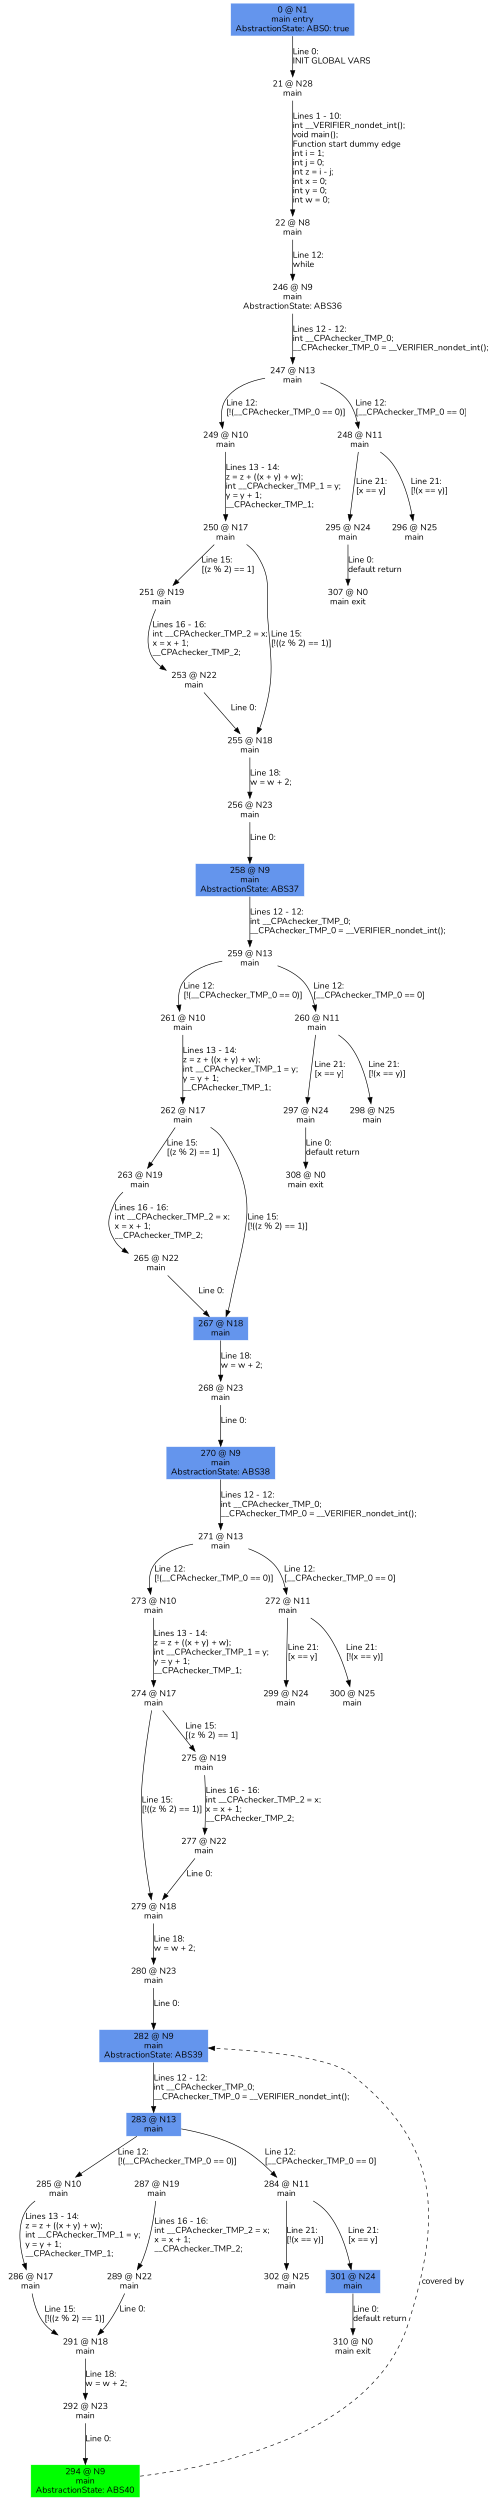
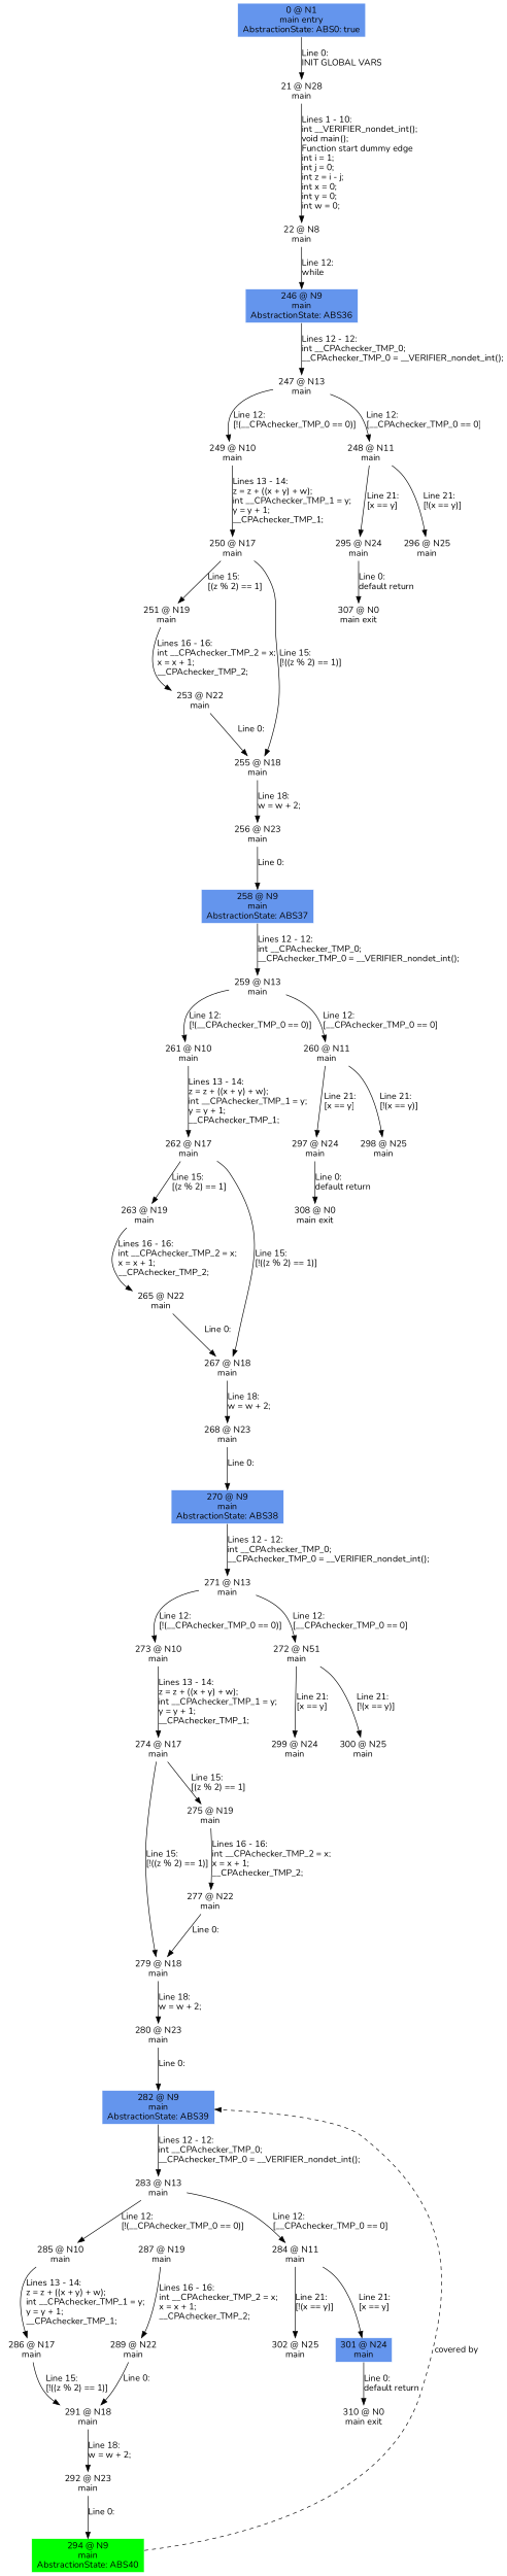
  digraph {
    fontname=Nunito
    node [color=white fontname=Nunito shape=box style=filled]
    edge [fontname=Nunito]
    n1 [fillcolor=cornflowerblue label="0 @ N1\nmain entry\nAbstractionState: ABS0: true\n"]
    n2 [label="21 @ N28\nmain\n"]
    n3 [label="22 @ N8\nmain\n"]
-   n4 [fillcolor=white label="246 @ N9\nmain\nAbstractionState: ABS36\n"]
+   n4 [fillcolor=cornflowerblue label="246 @ N9\nmain\nAbstractionState: ABS36\n"]
    n5 [label="247 @ N13\nmain\n"]
    n6 [label="249 @ N10\nmain\n"]
    n7 [label="248 @ N11\nmain\n"]
    n8 [label="250 @ N17\nmain\n"]
    n9 [label="296 @ N25\nmain\n"]
    n10 [label="295 @ N24\nmain\n"]
    n11 [label="255 @ N18\nmain\n"]
    n12 [label="251 @ N19\nmain\n"]
    n13 [label="256 @ N23\nmain\n"]
    n14 [label="253 @ N22\nmain\n"]
    n15 [fillcolor=cornflowerblue label="258 @ N9\nmain\nAbstractionState: ABS37\n"]
    n16 [label="259 @ N13\nmain\n"]
    n17 [label="261 @ N10\nmain\n"]
    n18 [label="260 @ N11\nmain\n"]
    n19 [label="262 @ N17\nmain\n"]
    n20 [label="298 @ N25\nmain\n"]
    n21 [label="297 @ N24\nmain\n"]
-   n22 [label="267 @ N18\nmain\n" fillcolor=cornflowerblue]
+   n22 [label="267 @ N18\nmain\n"]
    n23 [label="263 @ N19\nmain\n"]
    n24 [label="268 @ N23\nmain\n"]
    n25 [label="265 @ N22\nmain\n"]
    n26 [fillcolor=cornflowerblue label="270 @ N9\nmain\nAbstractionState: ABS38\n"]
    n27 [label="271 @ N13\nmain\n"]
    n28 [label="273 @ N10\nmain\n"]
-   n29 [label="272 @ N11\nmain\n"]
+   n29 [label="272 @ N51\nmain\n"]
    n30 [label="274 @ N17\nmain\n"]
    n31 [label="300 @ N25\nmain\n"]
    n32 [label="299 @ N24\nmain\n"]
    n33 [label="279 @ N18\nmain\n"]
    n34 [label="275 @ N19\nmain\n"]
    n35 [label="280 @ N23\nmain\n"]
    n36 [label="277 @ N22\nmain\n"]
    n37 [fillcolor=cornflowerblue label="282 @ N9\nmain\nAbstractionState: ABS39\n"]
-   n38 [label="283 @ N13\nmain\n" fillcolor=cornflowerblue]
+   n38 [label="283 @ N13\nmain\n"]
    n39 [label="285 @ N10\nmain\n"]
    n40 [label="284 @ N11\nmain\n"]
    n41 [label="286 @ N17\nmain\n"]
    n42 [label="302 @ N25\nmain\n"]
    n43 [fillcolor=cornflowerblue label="301 @ N24\nmain\n"]
    n44 [label="291 @ N18\nmain\n"]
    n45 [label="292 @ N23\nmain\n"]
    n46 [label="287 @ N19\nmain\n"]
    n47 [label="289 @ N22\nmain\n"]
    n48 [fillcolor=green label="294 @ N9\nmain\nAbstractionState: ABS40\n"]
    n49 [label="310 @ N0\nmain exit\n"]
    n50 [label="308 @ N0\nmain exit\n"]
    n51 [label="307 @ N0\nmain exit\n"]
    n1 -> n2 [label="Line 0: \lINIT GLOBAL VARS\l"]
    n2 -> n3 [label="Lines 1 - 10: \lint __VERIFIER_nondet_int();\lvoid main();\lFunction start dummy edge\lint i = 1;\lint j = 0;\lint z = i - j;\lint x = 0;\lint y = 0;\lint w = 0;\l"]
    n3 -> n4 [label="Line 12: \lwhile\l"]
    n4 -> n5 [label="Lines 12 - 12: \lint __CPAchecker_TMP_0;\l__CPAchecker_TMP_0 = __VERIFIER_nondet_int();\l"]
    n5 -> n6 [label="Line 12: \l[!(__CPAchecker_TMP_0 == 0)]\l"]
    n5 -> n7 [label="Line 12: \l[__CPAchecker_TMP_0 == 0]\l"]
    n6 -> n8 [label="Lines 13 - 14: \lz = z + ((x + y) + w);\lint __CPAchecker_TMP_1 = y;\ly = y + 1;\l__CPAchecker_TMP_1;\l"]
    n7 -> n9 [label="Line 21: \l[!(x == y)]\l"]
    n7 -> n10 [label="Line 21: \l[x == y]\l"]
    n8 -> n11 [label="Line 15: \l[!((z % 2) == 1)]\l"]
    n8 -> n12 [label="Line 15: \l[(z % 2) == 1]\l"]
    n10 -> n51 [label="Line 0: \ldefault return\l"]
    n11 -> n13 [label="Line 18: \lw = w + 2;\l"]
    n12 -> n14 [label="Lines 16 - 16: \lint __CPAchecker_TMP_2 = x;\lx = x + 1;\l__CPAchecker_TMP_2;\l"]
    n13 -> n15 [label="Line 0: \l\l"]
    n14 -> n11 [label="Line 0: \l\l"]
    n15 -> n16 [label="Lines 12 - 12: \lint __CPAchecker_TMP_0;\l__CPAchecker_TMP_0 = __VERIFIER_nondet_int();\l"]
    n16 -> n17 [label="Line 12: \l[!(__CPAchecker_TMP_0 == 0)]\l"]
    n16 -> n18 [label="Line 12: \l[__CPAchecker_TMP_0 == 0]\l"]
    n17 -> n19 [label="Lines 13 - 14: \lz = z + ((x + y) + w);\lint __CPAchecker_TMP_1 = y;\ly = y + 1;\l__CPAchecker_TMP_1;\l"]
    n18 -> n20 [label="Line 21: \l[!(x == y)]\l"]
    n18 -> n21 [label="Line 21: \l[x == y]\l"]
    n19 -> n22 [label="Line 15: \l[!((z % 2) == 1)]\l"]
    n19 -> n23 [label="Line 15: \l[(z % 2) == 1]\l"]
    n21 -> n50 [label="Line 0: \ldefault return\l"]
    n22 -> n24 [label="Line 18: \lw = w + 2;\l"]
    n23 -> n25 [label="Lines 16 - 16: \lint __CPAchecker_TMP_2 = x;\lx = x + 1;\l__CPAchecker_TMP_2;\l"]
    n24 -> n26 [label="Line 0: \l\l"]
    n25 -> n22 [label="Line 0: \l\l"]
    n26 -> n27 [label="Lines 12 - 12: \lint __CPAchecker_TMP_0;\l__CPAchecker_TMP_0 = __VERIFIER_nondet_int();\l"]
    n27 -> n28 [label="Line 12: \l[!(__CPAchecker_TMP_0 == 0)]\l"]
    n27 -> n29 [label="Line 12: \l[__CPAchecker_TMP_0 == 0]\l"]
    n28 -> n30 [label="Lines 13 - 14: \lz = z + ((x + y) + w);\lint __CPAchecker_TMP_1 = y;\ly = y + 1;\l__CPAchecker_TMP_1;\l"]
    n29 -> n31 [label="Line 21: \l[!(x == y)]\l"]
    n29 -> n32 [label="Line 21: \l[x == y]\l"]
    n30 -> n33 [label="Line 15: \l[!((z % 2) == 1)]\l"]
    n30 -> n34 [label="Line 15: \l[(z % 2) == 1]\l"]
    n33 -> n35 [label="Line 18: \lw = w + 2;\l"]
    n34 -> n36 [label="Lines 16 - 16: \lint __CPAchecker_TMP_2 = x;\lx = x + 1;\l__CPAchecker_TMP_2;\l"]
    n35 -> n37 [label="Line 0: \l\l"]
    n36 -> n33 [label="Line 0: \l\l"]
    n37 -> n38 [label="Lines 12 - 12: \lint __CPAchecker_TMP_0;\l__CPAchecker_TMP_0 = __VERIFIER_nondet_int();\l"]
    n38 -> n39 [label="Line 12: \l[!(__CPAchecker_TMP_0 == 0)]\l"]
    n38 -> n40 [label="Line 12: \l[__CPAchecker_TMP_0 == 0]\l"]
    n39 -> n41 [label="Lines 13 - 14: \lz = z + ((x + y) + w);\lint __CPAchecker_TMP_1 = y;\ly = y + 1;\l__CPAchecker_TMP_1;\l"]
    n40 -> n42 [label="Line 21: \l[!(x == y)]\l"]
    n40 -> n43 [label="Line 21: \l[x == y]\l"]
    n41 -> n44 [label="Line 15: \l[!((z % 2) == 1)]\l"]
    n43 -> n49 [label="Line 0: \ldefault return\l"]
    n44 -> n45 [label="Line 18: \lw = w + 2;\l"]
    n45 -> n48 [label="Line 0: \l\l"]
    n46 -> n47 [label="Lines 16 - 16: \lint __CPAchecker_TMP_2 = x;\lx = x + 1;\l__CPAchecker_TMP_2;\l"]
    n47 -> n44 [label="Line 0: \l\l"]
    n48 -> n37 [label="covered by" style=dashed weight=0]
  }
